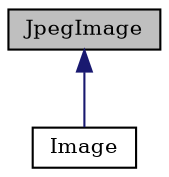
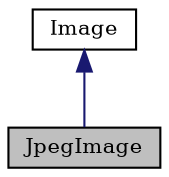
  digraph {
    fontname="DejaVu Serif"
    node [color=black fontname="DejaVu Serif" fontsize=10 shape=record style=filled]
    n1 [fillcolor=grey75 fontcolor=black height=0.2 label=JpegImage width=0.4]
    n2 [fillcolor=white height=0.2 label=Image width=0.4]
-   n1 -> n2 [color=midnightblue dir=back fontname="DejaVu Serif" fontsize=10 labelfontname=Helvetica labelfontsize=10 style=solid]
+   n2 -> n1 [color=midnightblue dir=back fontname="DejaVu Serif" fontsize=10 labelfontname=Helvetica labelfontsize=10 style=solid]
  }
